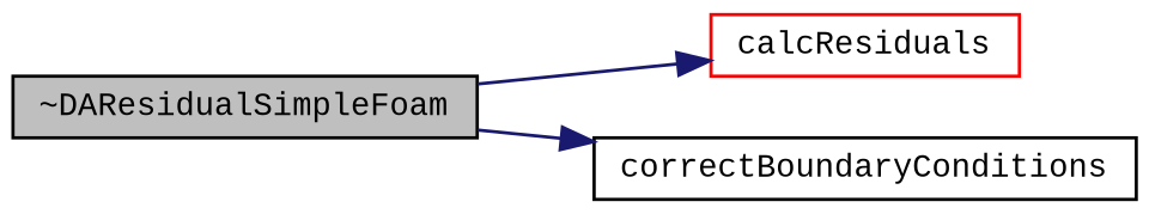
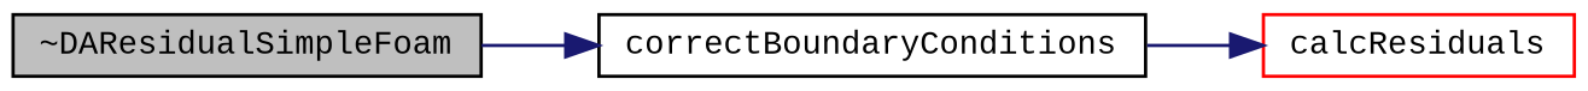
  digraph {
    fontname="Liberation Mono"
    rankdir=LR
    node [color=black fontname="Liberation Mono" fontsize=10 shape=record]
    edge [color=midnightblue fontname="Liberation Mono" fontsize=10 labelfontname=Helvetica labelfontsize=10 style=solid]
    n1 [fillcolor=grey75 fontcolor=black height=0.2 label="~DAResidualSimpleFoam" style=filled width=0.4]
    n2 [color=red height=0.2 label=calcResiduals width=0.4]
    n3 [height=0.2 label=correctBoundaryConditions width=0.4]
-   n1 -> n2
+   n3 -> n2
    n1 -> n3
  }
